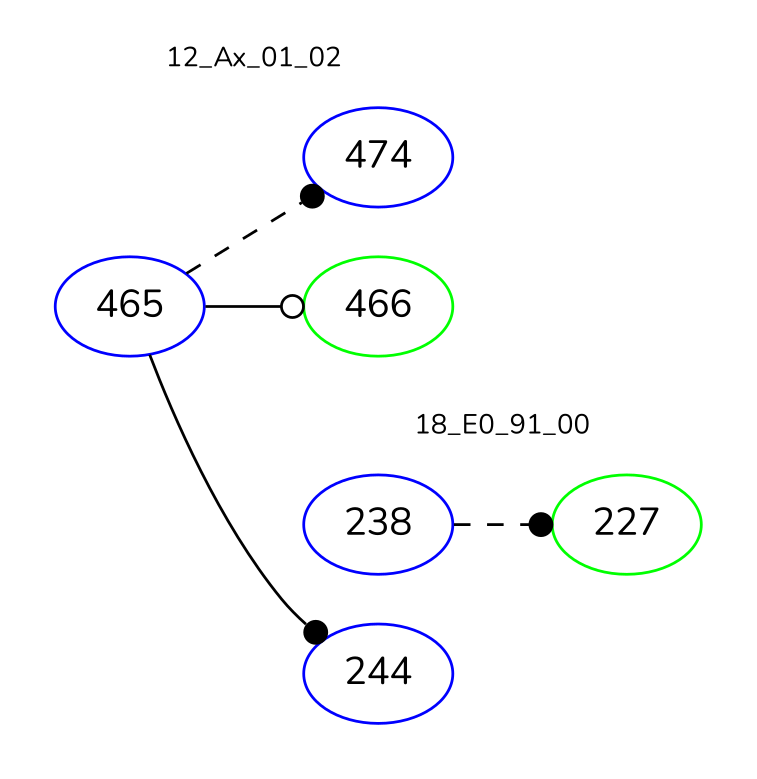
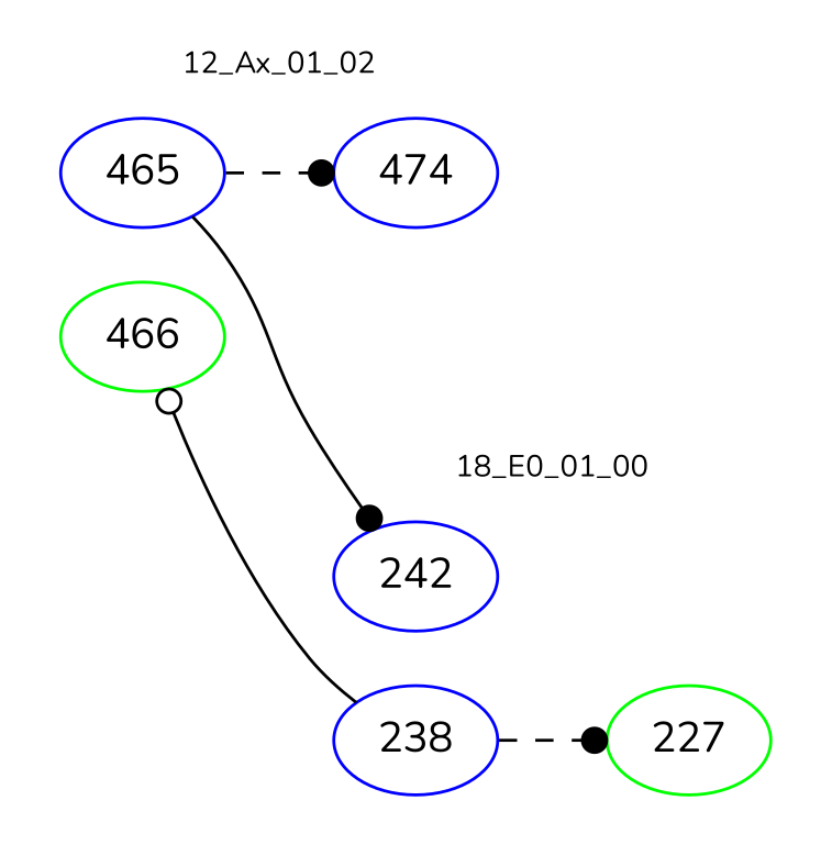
  digraph {
    fontname=Nunito
    rankdir=LR
    node [color=blue fontname=Nunito]
    edge [arrowhead=dot color=black fontname=Nunito style=solid]
    n1 [label=465]
    n2 [color=green label=466]
    n3 [label=474]
    n4 [label=238]
    n5 [color=green label=227]
-   n6 [label=244]
+   n6 [label=242]
    subgraph cluster_1 {
      color=white
      fontsize=10
      label="12_Ax_01_02"
      n1
      n2
      n3
    }
    subgraph cluster_2 {
      color=white
      fontsize=10
-     label="18_E0_91_00"
+     label="18_E0_01_00"
      n4
      n5
      n6
    }
-   n1 -> n2 [arrowhead=odot]
+   n4 -> n2 [arrowhead=odot]
    n1 -> n3 [style=dashed]
    n1 -> n6
    n4 -> n5 [style=dashed]
  }
